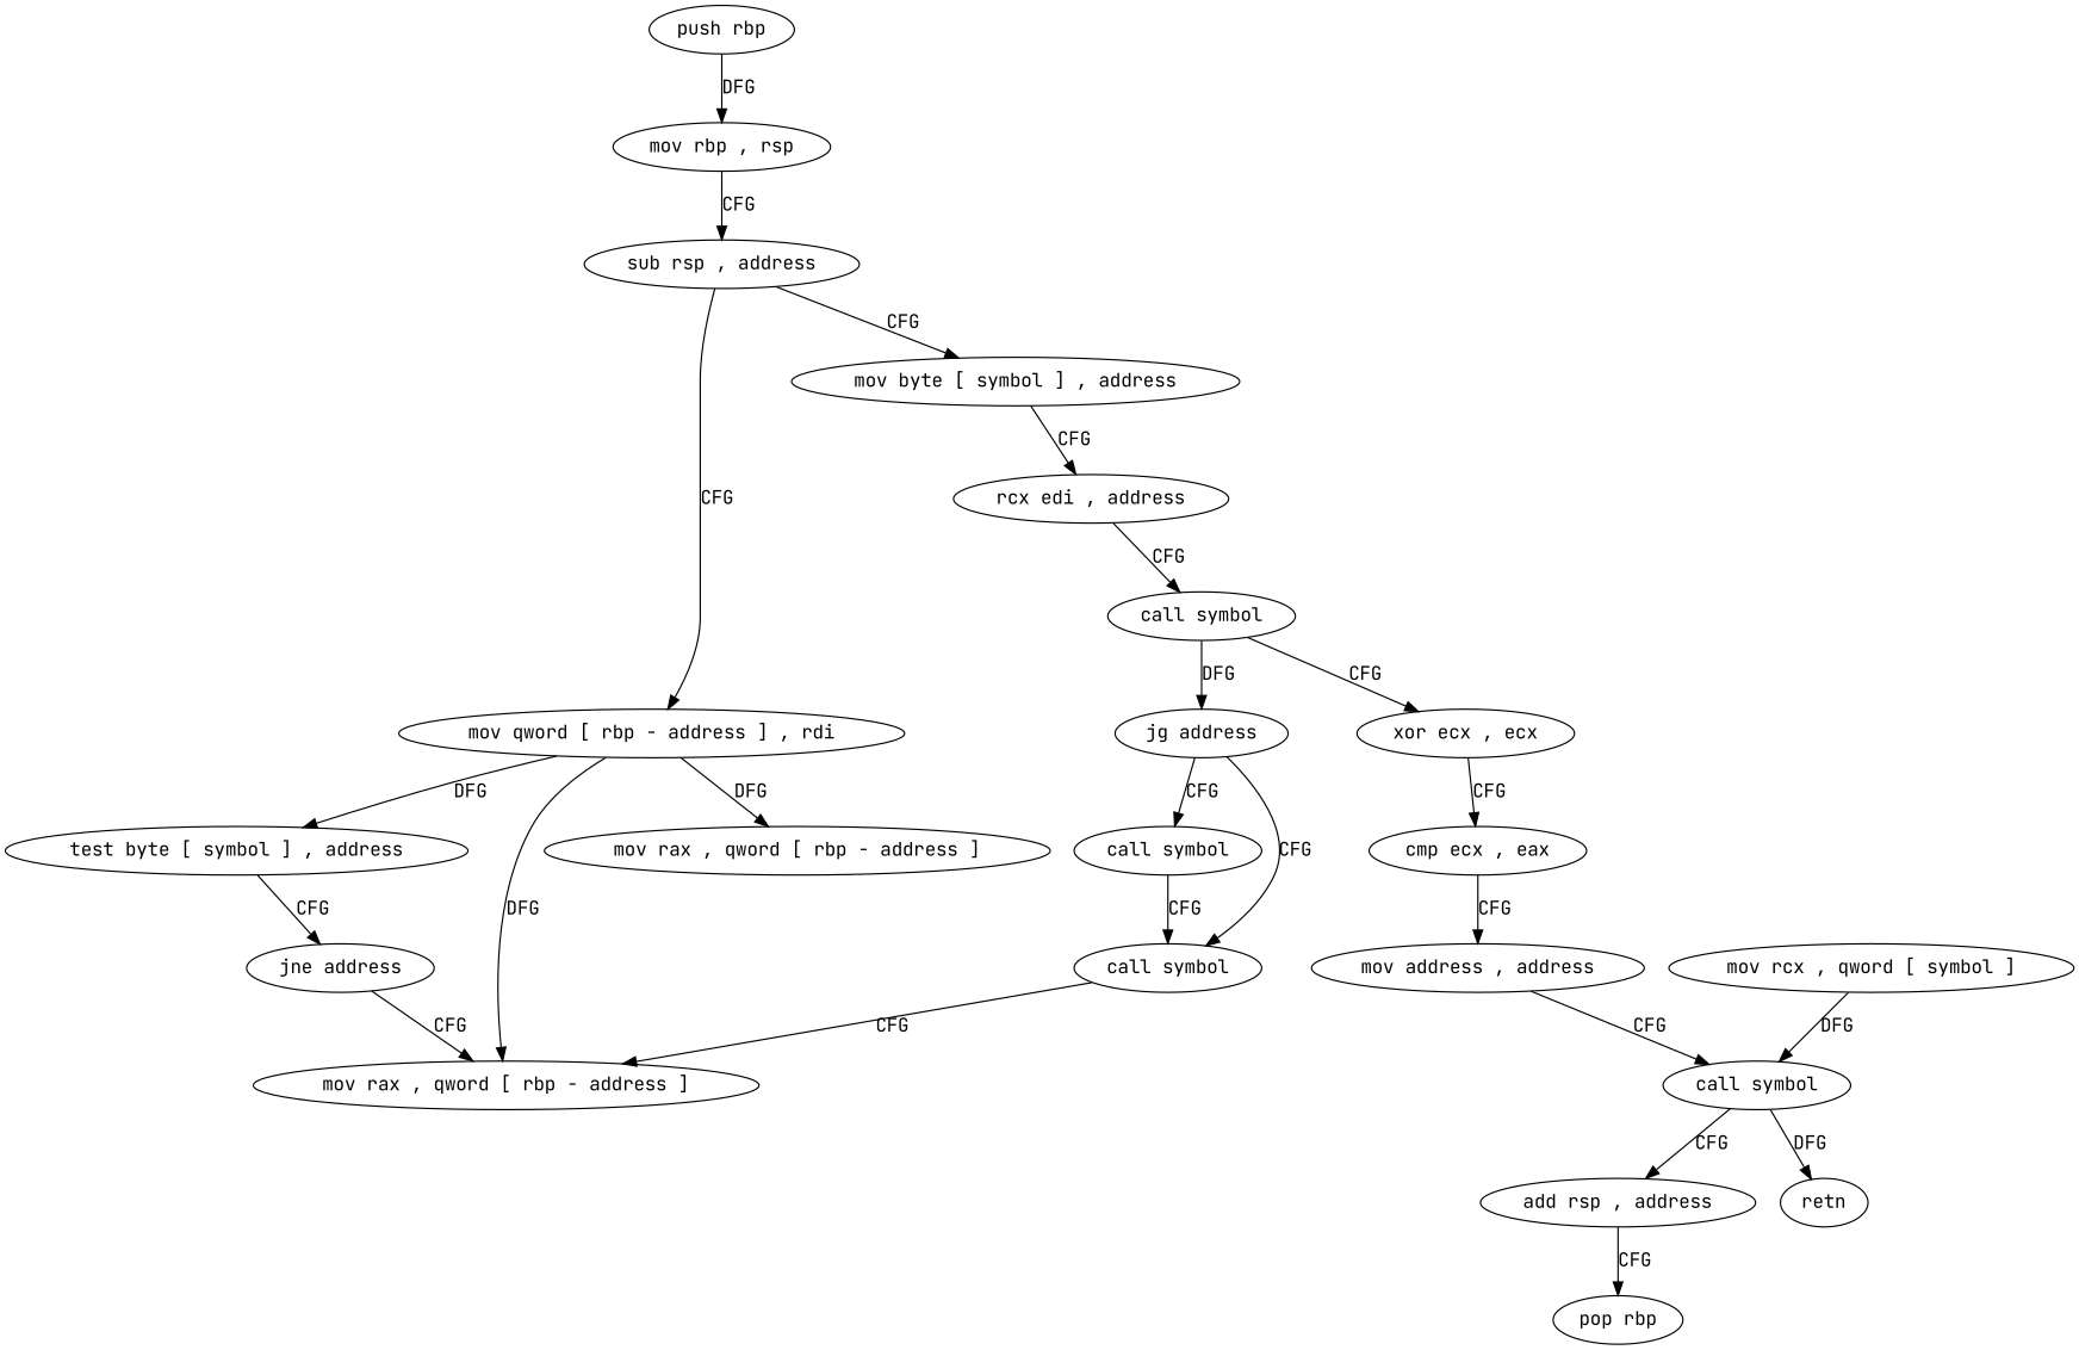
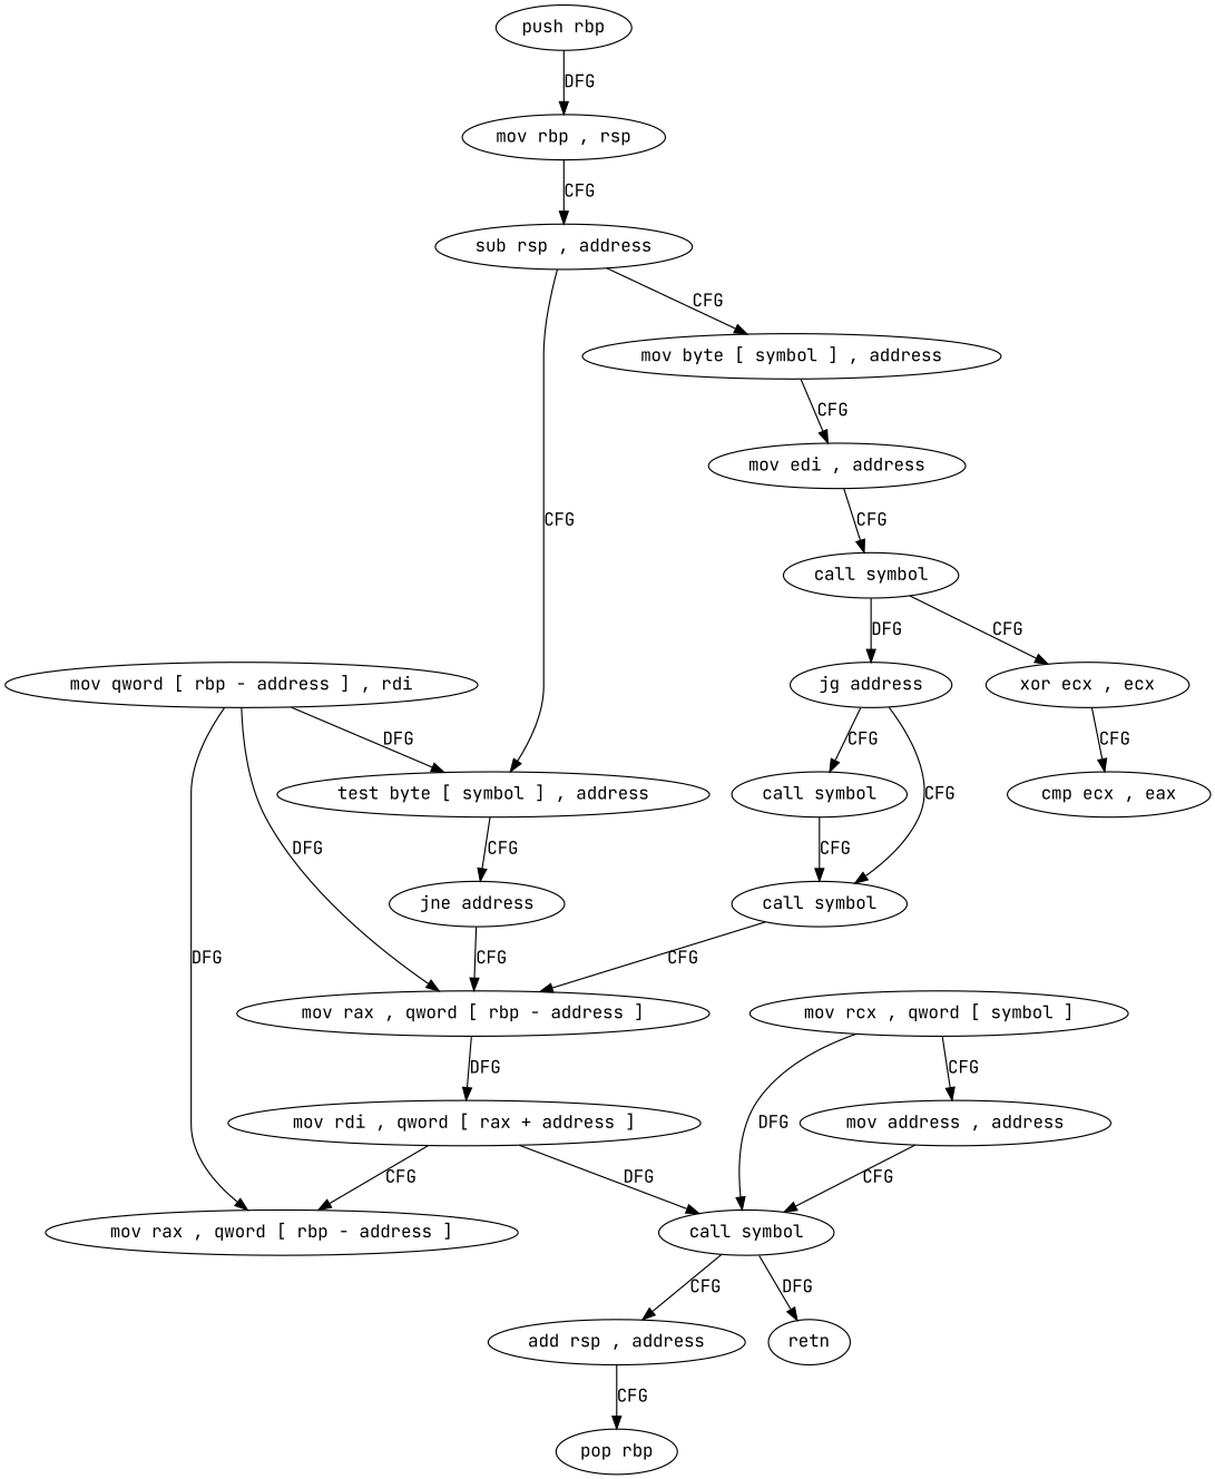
  digraph {
    fontname="JetBrains Mono"
    node [fontname="JetBrains Mono"]
    edge [fontname="JetBrains Mono"]
    n1 [label="push rbp"]
    n2 [label="mov rbp , rsp"]
    n3 [label="sub rsp , address"]
    n4 [label="mov qword [ rbp - address ] , rdi"]
    n5 [label="mov byte [ symbol ] , address"]
    n6 [label="test byte [ symbol ] , address"]
    n7 [label="mov rax , qword [ rbp - address ]"]
    n8 [label="mov rax , qword [ rbp - address ]"]
    n9 [label="jne address"]
-   n11 [label="rcx edi , address"]
+   n10 [label="mov rdi , qword [ rax + address ]"]
+   n11 [label="mov edi , address"]
    n12 [label="call symbol"]
    n13 [label="call symbol"]
    n14 [label="add rsp , address"]
    n15 [label=retn]
    n16 [label="mov rcx , qword [ symbol ]"]
    n17 [label="mov address , address"]
    n18 [label="pop rbp"]
    n19 [label="xor ecx , ecx"]
    n20 [label="jg address"]
    n21 [label="cmp ecx , eax"]
    n22 [label="call symbol"]
    n23 [label="call symbol"]
    n1 -> n2 [label=DFG]
    n2 -> n3 [label=CFG]
-   n3 -> n4 [label=CFG]
+   n3 -> n6 [label=CFG]
    n3 -> n5 [label=CFG]
    n4 -> n6 [label=DFG]
    n4 -> n7 [label=DFG]
    n4 -> n8 [label=DFG]
    n5 -> n11 [label=CFG]
    n6 -> n9 [label=CFG]
+   n7 -> n10 [label=DFG]
    n9 -> n7 [label=CFG]
+   n10 -> n8 [label=CFG]
+   n10 -> n12 [label=DFG]
    n11 -> n13 [label=CFG]
    n12 -> n14 [label=CFG]
    n12 -> n15 [label=DFG]
    n13 -> n19 [label=CFG]
    n13 -> n20 [label=DFG]
    n14 -> n18 [label=CFG]
    n16 -> n12 [label=DFG]
-   n21 -> n17 [label=CFG]
+   n16 -> n17 [label=CFG]
    n17 -> n12 [label=CFG]
    n19 -> n21 [label=CFG]
    n20 -> n22 [label=CFG]
    n20 -> n23 [label=CFG]
    n22 -> n7 [label=CFG]
    n23 -> n22 [label=CFG]
  }
